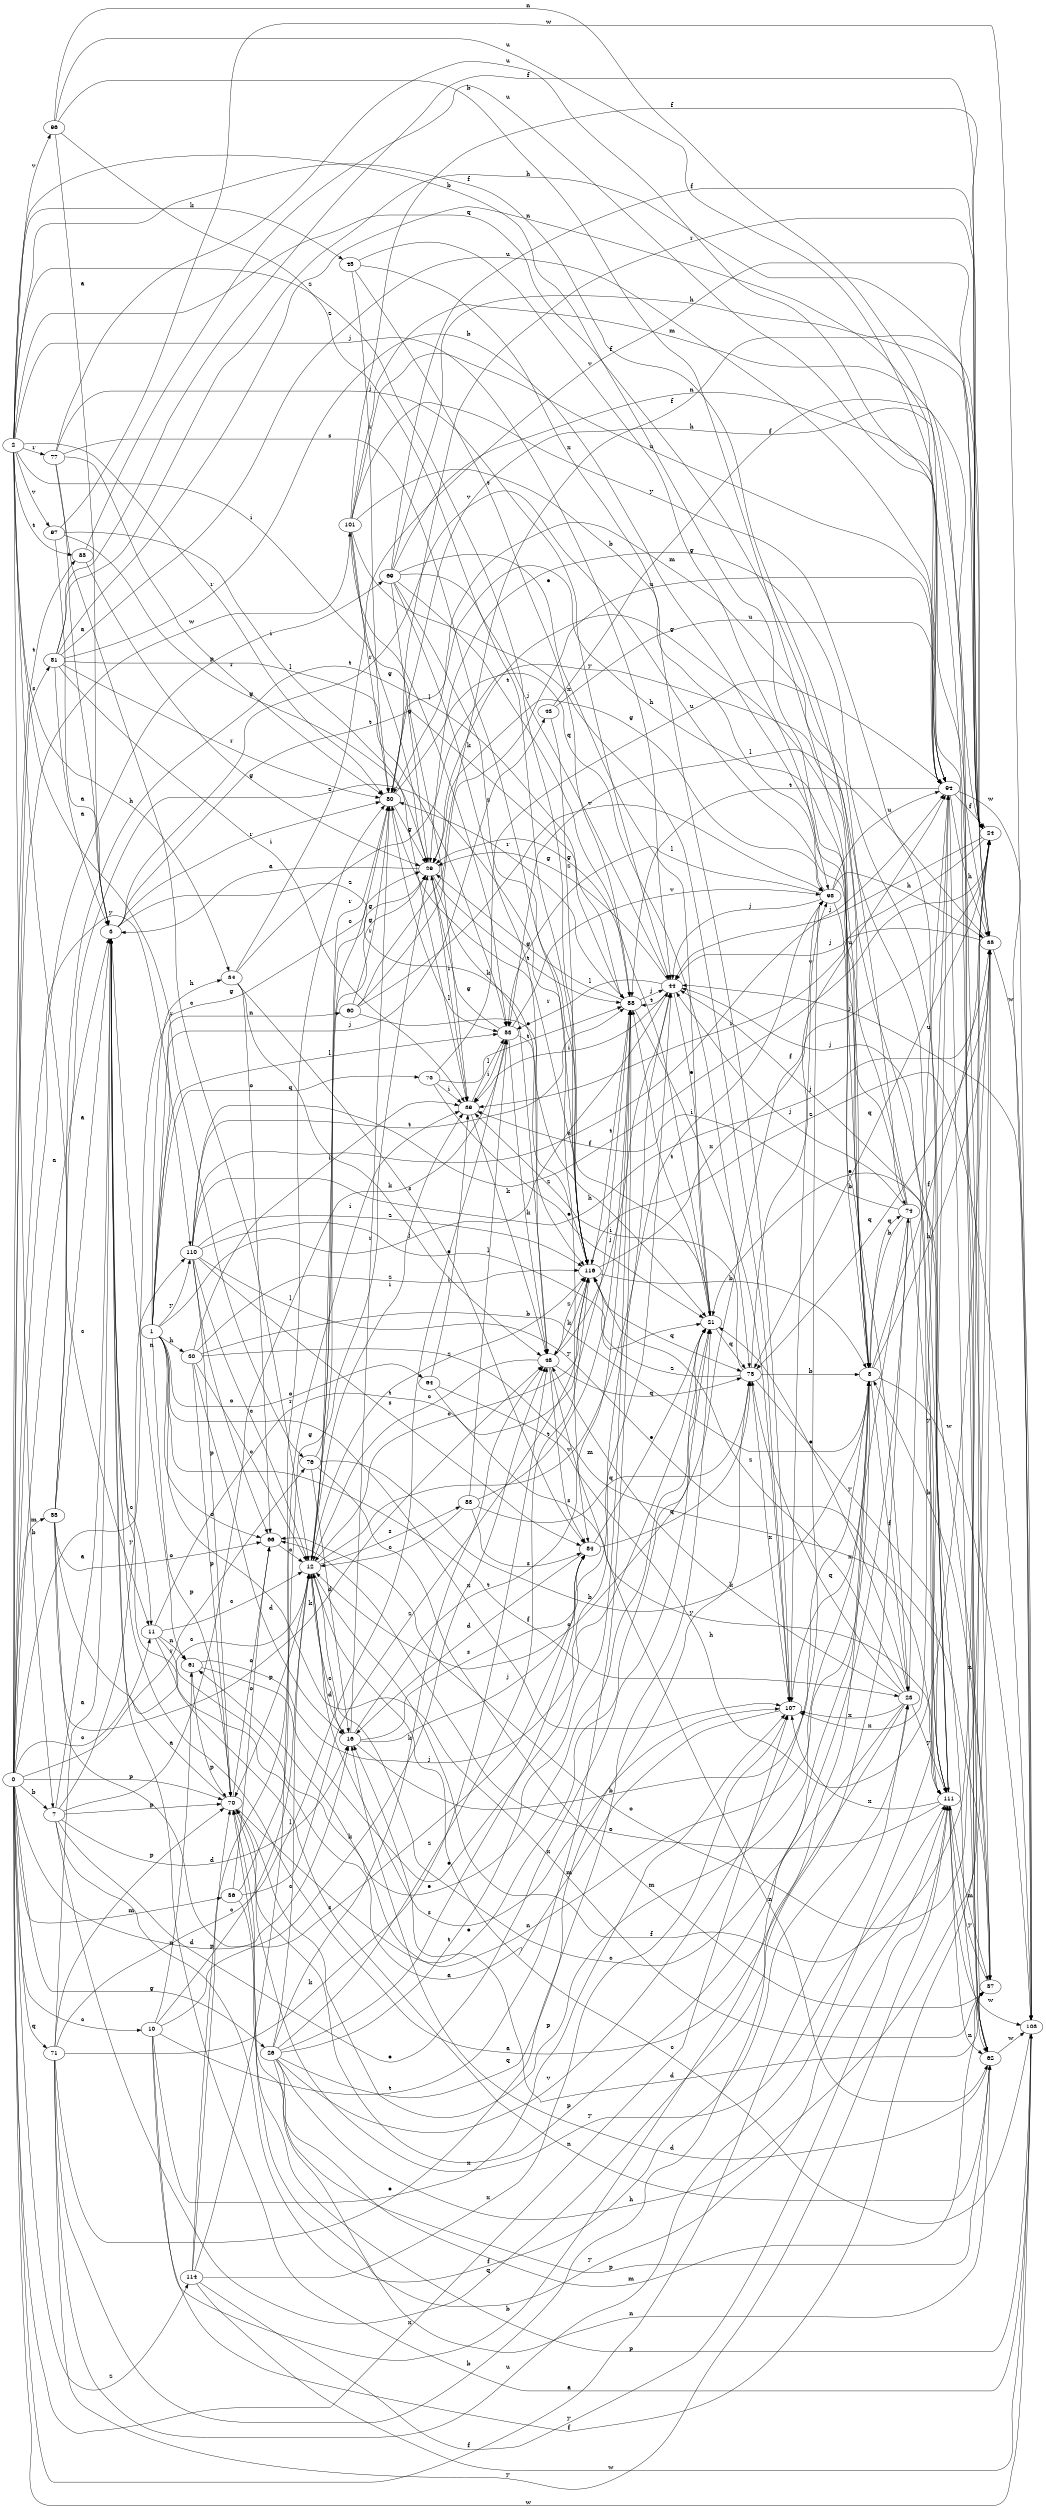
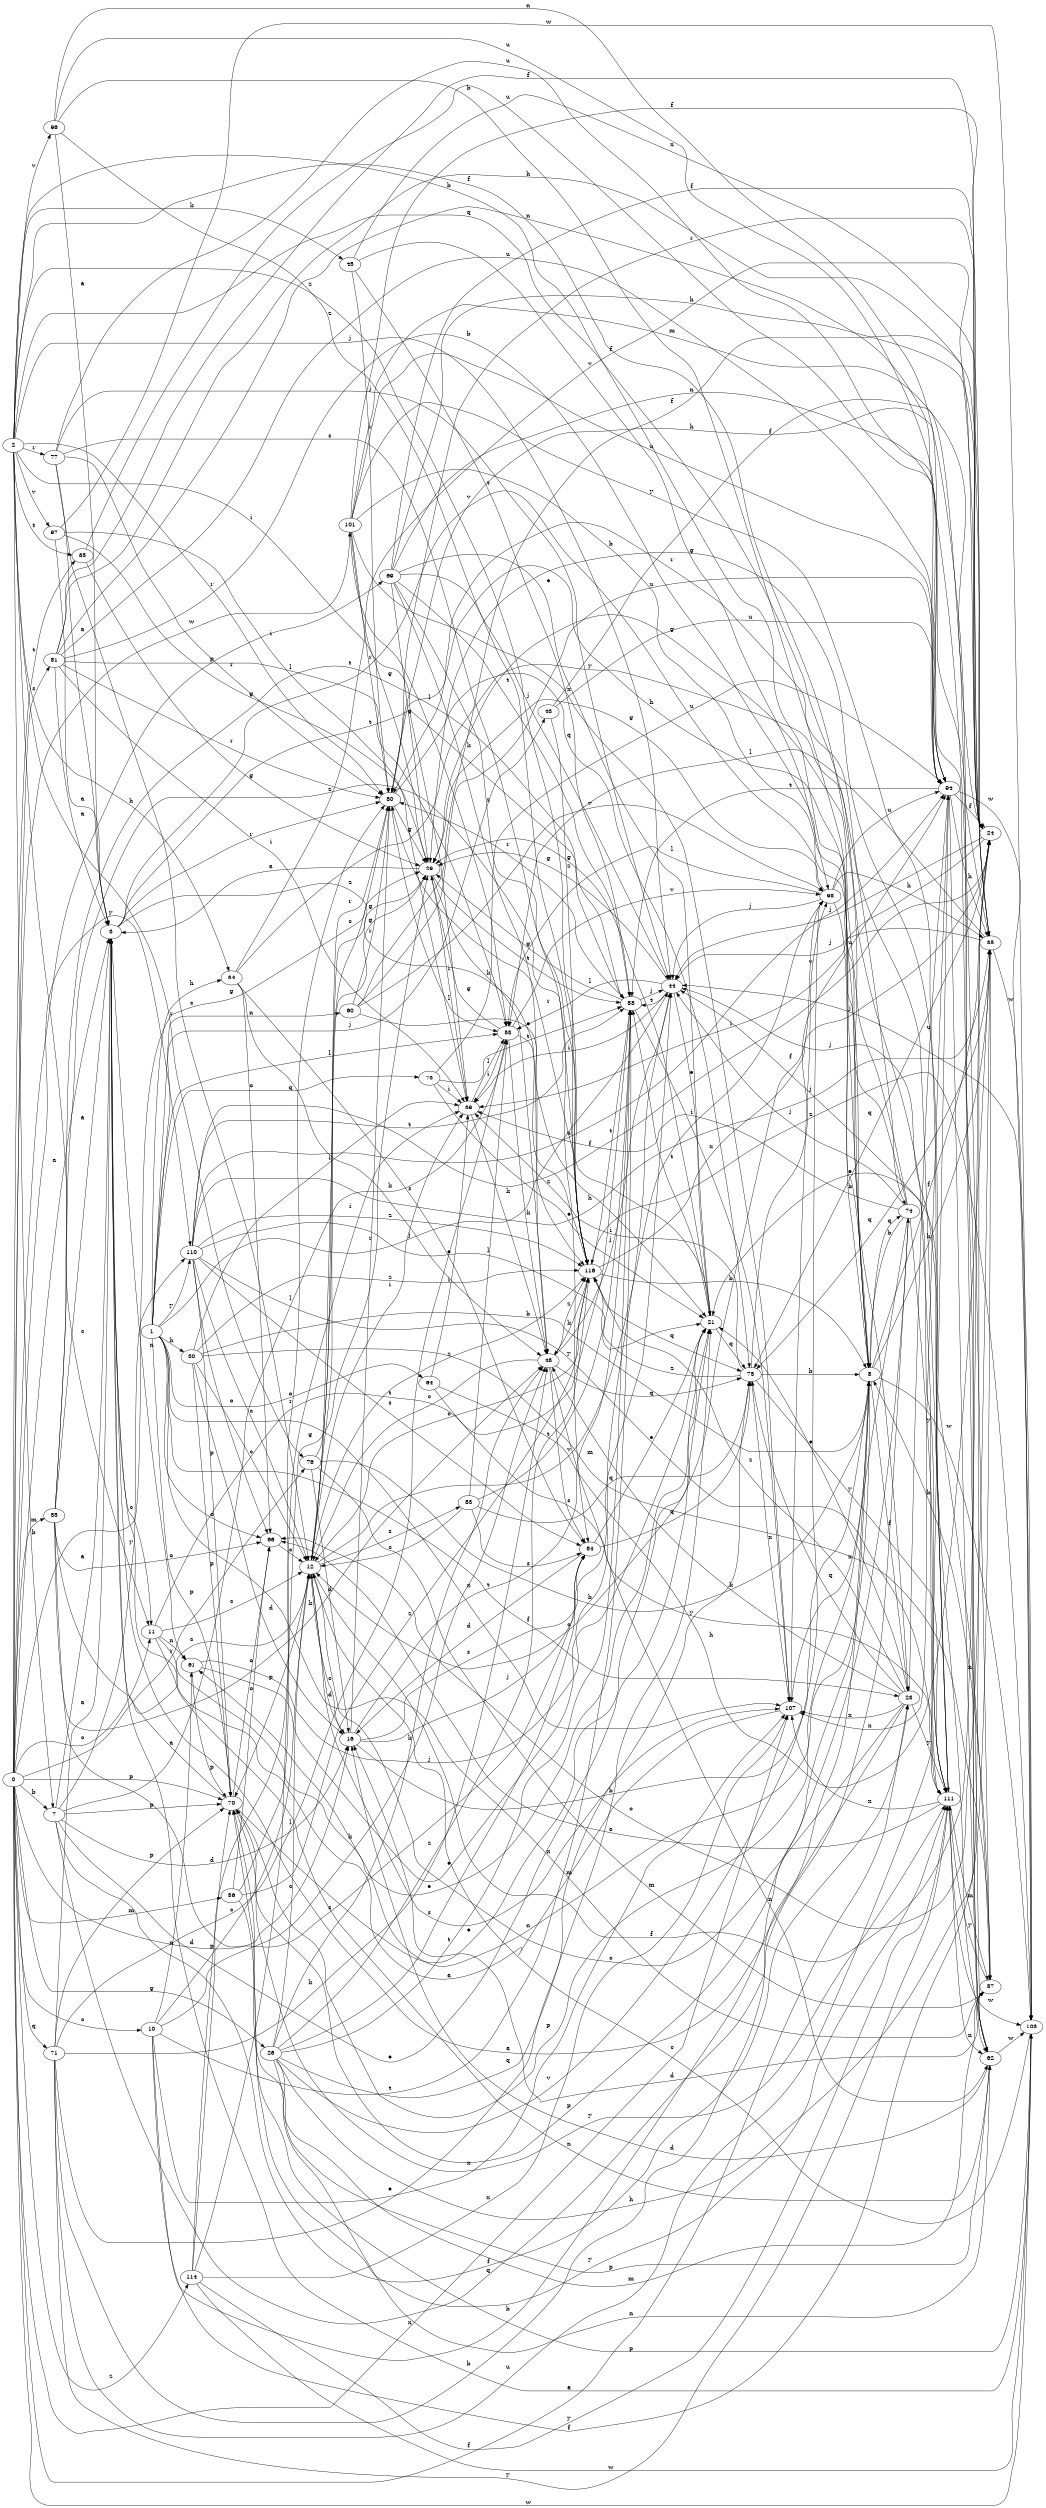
  strict digraph {
    rankdir=LR
    0
    3
    7
    10
    11
    16
    23
    26
    29
    55
    56
    69
    70
    71
    76
    81
    85
    101
    103
    107
    110
    114
    80
    116
    61
    88
    98
    53
    74
    21
    8
    24
    12
    48
    62
    44
    84
    75
    94
    111
    57
    35
    39
    66
    1
    30
    34
    43
    60
    64
    73
    2
    45
    77
    96
    97
    83
    0 -> 3 [label=a]
    0 -> 7 [label=b]
    0 -> 10 [label=c]
    0 -> 11 [label=c]
    0 -> 16 [label=d]
    0 -> 23 [label=f]
    0 -> 26 [label=g]
    0 -> 29 [label=g]
    0 -> 55 [label=m]
    0 -> 56 [label=m]
    0 -> 69 [label=p]
    0 -> 70 [label=p]
    0 -> 71 [label=q]
    0 -> 76 [label=r]
    0 -> 81 [label=s]
    0 -> 85 [label=t]
    0 -> 101 [label=w]
    0 -> 103 [label=w]
    0 -> 107 [label=x]
    0 -> 110 [label=y]
    0 -> 114 [label=z]
    3 -> 11 [label=c]
    3 -> 80 [label=r]
    3 -> 116 [label=z]
    3 -> 61 [label=n]
    3 -> 88 [label=t]
    3 -> 98 [label=v]
    7 -> 3 [label=a]
    7 -> 16 [label=d]
    7 -> 23 [label=f]
    7 -> 70 [label=p]
    7 -> 110 [label=y]
    7 -> 53 [label=l]
    7 -> 74 [label=q]
    7 -> 21 [label=e]
    10 -> 107 [label=x]
    10 -> 61 [label=n]
    10 -> 88 [label=t]
    10 -> 8 [label=b]
    10 -> 24 [label=f]
    10 -> 12 [label=c]
    10 -> 48 [label=k]
    11 -> 61 [label=n]
    11 -> 88 [label=t]
    11 -> 21 [label=e]
    11 -> 12 [label=c]
    11 -> 62 [label=n]
    16 -> 80 [label=r]
    16 -> 88 [label=t]
    16 -> 8 [label=b]
    16 -> 12 [label=c]
    16 -> 44 [label=j]
    16 -> 84 [label=s]
    23 -> 3 [label=a]
    23 -> 107 [label=x]
    23 -> 116 [label=z]
    23 -> 21 [label=e]
    23 -> 12 [label=c]
    23 -> 48 [label=k]
    23 -> 75 [label=q]
    23 -> 94 [label=u]
    23 -> 111 [label=y]
    26 -> 116 [label=z]
    26 -> 88 [label=t]
    26 -> 98 [label=v]
    26 -> 12 [label=c]
    26 -> 48 [label=k]
    26 -> 62 [label=n]
    26 -> 84 [label=s]
    26 -> 75 [label=q]
    26 -> 57 [label=m]
    26 -> 35 [label=h]
    29 -> 3 [label=a]
    29 -> 88 [label=t]
    29 -> 48 [label=k]
    29 -> 39 [label=i]
    55 -> 3 [label=a]
    55 -> 116 [label=z]
    55 -> 88 [label=t]
    55 -> 12 [label=c]
    55 -> 48 [label=k]
    55 -> 84 [label=s]
    55 -> 66 [label=o]
    56 -> 116 [label=z]
    56 -> 111 [label=y]
    56 -> 39 [label=i]
    56 -> 66 [label=o]
    69 -> 29 [label=g]
    69 -> 116 [label=z]
    69 -> 88 [label=t]
    69 -> 21 [label=e]
    69 -> 24 [label=f]
    69 -> 48 [label=k]
    69 -> 62 [label=n]
    69 -> 44 [label=j]
    69 -> 35 [label=h]
    70 -> 3 [label=a]
    70 -> 21 [label=e]
    70 -> 111 [label=y]
    70 -> 66 [label=o]
    71 -> 3 [label=a]
    71 -> 70 [label=p]
    71 -> 53 [label=l]
    71 -> 21 [label=e]
    71 -> 8 [label=b]
    71 -> 48 [label=k]
    71 -> 94 [label=u]
    71 -> 111 [label=y]
    76 -> 16 [label=d]
    76 -> 29 [label=g]
    76 -> 8 [label=b]
    76 -> 57 [label=m]
    81 -> 3 [label=a]
    81 -> 80 [label=r]
    81 -> 53 [label=l]
    81 -> 8 [label=b]
    81 -> 24 [label=f]
    81 -> 62 [label=n]
    81 -> 94 [label=u]
    81 -> 35 [label=h]
    81 -> 39 [label=i]
    85 -> 29 [label=g]
    85 -> 94 [label=u]
    101 -> 29 [label=g]
    101 -> 107 [label=x]
    101 -> 80 [label=r]
    101 -> 53 [label=l]
    101 -> 8 [label=b]
    101 -> 24 [label=f]
    101 -> 94 [label=u]
    101 -> 111 [label=y]
    101 -> 57 [label=m]
    103 -> 3 [label=a]
    103 -> 70 [label=p]
    103 -> 116 [label=z]
    103 -> 12 [label=c]
    103 -> 44 [label=j]
    107 -> 3 [label=a]
    107 -> 98 [label=v]
    110 -> 70 [label=p]
    110 -> 116 [label=z]
    110 -> 88 [label=t]
    110 -> 21 [label=e]
    110 -> 24 [label=f]
    110 -> 12 [label=c]
    110 -> 84 [label=s]
    110 -> 94 [label=u]
    110 -> 111 [label=y]
    110 -> 35 [label=h]
    110 -> 66 [label=o]
    114 -> 29 [label=g]
    114 -> 70 [label=p]
    114 -> 103 [label=w]
    114 -> 107 [label=x]
    114 -> 80 [label=r]
    114 -> 111 [label=y]
    80 -> 29 [label=g]
    80 -> 53 [label=l]
    80 -> 12 [label=c]
    80 -> 75 [label=q]
    80 -> 35 [label=h]
    116 -> 88 [label=t]
    116 -> 8 [label=b]
    116 -> 24 [label=f]
    116 -> 12 [label=c]
    116 -> 48 [label=k]
    116 -> 75 [label=q]
    61 -> 70 [label=p]
    61 -> 21 [label=e]
    61 -> 44 [label=j]
    88 -> 29 [label=g]
    88 -> 107 [label=x]
    88 -> 80 [label=r]
    88 -> 44 [label=j]
    98 -> 29 [label=g]
    98 -> 53 [label=l]
    98 -> 8 [label=b]
    98 -> 12 [label=c]
    98 -> 44 [label=j]
    98 -> 94 [label=u]
    98 -> 35 [label=h]
    53 -> 29 [label=g]
    53 -> 116 [label=z]
    53 -> 98 [label=v]
    53 -> 48 [label=k]
    53 -> 39 [label=i]
    74 -> 29 [label=g]
    74 -> 70 [label=p]
    74 -> 107 [label=x]
    74 -> 80 [label=h]
    74 -> 8 [label=b]
    74 -> 44 [label=j]
    74 -> 111 [label=y]
    74 -> 39 [label=i]
    21 -> 29 [label=g]
    21 -> 80 [label=r]
    21 -> 88 [label=t]
    21 -> 75 [label=q]
    8 -> 23 [label=f]
    8 -> 70 [label=p]
    8 -> 103 [label=w]
    8 -> 61 [label=n]
    8 -> 74 [label=q]
    8 -> 24 [label=f]
    8 -> 35 [label=h]
    24 -> 80 [label=r]
    24 -> 44 [label=j]
    24 -> 75 [label=q]
    24 -> 39 [label=i]
    12 -> 16 [label=d]
    12 -> 29 [label=g]
    12 -> 70 [label=p]
    12 -> 107 [label=x]
    12 -> 80 [label=r]
    12 -> 116 [label=z]
    12 -> 98 [label=v]
    12 -> 24 [label=f]
    12 -> 39 [label=i]
    12 -> 83 [label=s]
    48 -> 116 [label=z]
    48 -> 12 [label=c]
    48 -> 62 [label=n]
    48 -> 44 [label=j]
    48 -> 84 [label=s]
    48 -> 75 [label=q]
    62 -> 16 [label=d]
    62 -> 70 [label=p]
    62 -> 103 [label=w]
    62 -> 44 [label=j]
    44 -> 29 [label=g]
    44 -> 88 [label=t]
    44 -> 53 [label=l]
    44 -> 21 [label=e]
    44 -> 39 [label=i]
    84 -> 16 [label=d]
    84 -> 21 [label=e]
    84 -> 75 [label=q]
    75 -> 107 [label=x]
    75 -> 116 [label=z]
    75 -> 8 [label=b]
    75 -> 94 [label=u]
    75 -> 111 [label=y]
    75 -> 39 [label=i]
    94 -> 103 [label=w]
    94 -> 107 [label=x]
    94 -> 88 [label=t]
    94 -> 24 [label=f]
    94 -> 62 [label=n]
    94 -> 35 [label=h]
    111 -> 29 [label=g]
    111 -> 103 [label=w]
    111 -> 107 [label=x]
-   111 -> 80 [label=m]
+   111 -> 80 [label=r]
    111 -> 62 [label=n]
    111 -> 44 [label=j]
    111 -> 57 [label=m]
    111 -> 66 [label=o]
    57 -> 16 [label=d]
    57 -> 21 [label=e]
    57 -> 8 [label=b]
    57 -> 111 [label=y]
    35 -> 103 [label=w]
    35 -> 53 [label=l]
    35 -> 44 [label=j]
    35 -> 75 [label=q]
    35 -> 66 [label=o]
    39 -> 53 [label=l]
    39 -> 48 [label=k]
    66 -> 12 [label=c]
    1 -> 23 [label=f]
    1 -> 70 [label=p]
    1 -> 107 [label=x]
    1 -> 110 [label=y]
    1 -> 53 [label=l]
    1 -> 44 [label=j]
    1 -> 57 [label=m]
    1 -> 66 [label=o]
    1 -> 30 [label=h]
    1 -> 34 [label=h]
    1 -> 43 [label=j]
    1 -> 60 [label=n]
    1 -> 64 [label=o]
    1 -> 73 [label=q]
    30 -> 16 [label=d]
    30 -> 70 [label=p]
    30 -> 116 [label=z]
    30 -> 8 [label=b]
    30 -> 12 [label=c]
    30 -> 57 [label=m]
    30 -> 39 [label=i]
    34 -> 24 [label=f]
    34 -> 48 [label=k]
    34 -> 84 [label=s]
    34 -> 111 [label=y]
    34 -> 66 [label=o]
    43 -> 116 [label=z]
    43 -> 24 [label=f]
    43 -> 94 [label=u]
    60 -> 80 [label=r]
    60 -> 98 [label=v]
    60 -> 21 [label=e]
    60 -> 24 [label=f]
    60 -> 94 [label=u]
    64 -> 111 [label=y]
    64 -> 35 [label=h]
    64 -> 39 [label=i]
    73 -> 88 [label=t]
    73 -> 21 [label=e]
    73 -> 94 [label=u]
    73 -> 39 [label=i]
    2 -> 7 [label=b]
    2 -> 11 [label=c]
    2 -> 23 [label=f]
    2 -> 76 [label=r]
    2 -> 85 [label=t]
    2 -> 80 [label=r]
    2 -> 116 [label=z]
    2 -> 74 [label=q]
    2 -> 8 [label=b]
    2 -> 44 [label=j]
    2 -> 39 [label=i]
    2 -> 34 [label=h]
    2 -> 45 [label=k]
    2 -> 77 [label=r]
    2 -> 96 [label=v]
    2 -> 97 [label=v]
-   45 -> 107 [label=x]
+   45 -> 35 [label=x]
    45 -> 80 [label=r]
    45 -> 88 [label=t]
    45 -> 98 [label=v]
    77 -> 3 [label=a]
    77 -> 80 [label=r]
    77 -> 12 [label=c]
    77 -> 44 [label=j]
    77 -> 84 [label=s]
    77 -> 94 [label=u]
    96 -> 3 [label=a]
    96 -> 116 [label=z]
    96 -> 8 [label=b]
    96 -> 62 [label=n]
    96 -> 94 [label=u]
    97 -> 3 [label=a]
    97 -> 29 [label=g]
    97 -> 103 [label=w]
    97 -> 39 [label=i]
    83 -> 88 [label=t]
    83 -> 53 [label=l]
    83 -> 12 [label=c]
    83 -> 84 [label=s]
    83 -> 75 [label=q]
  }
